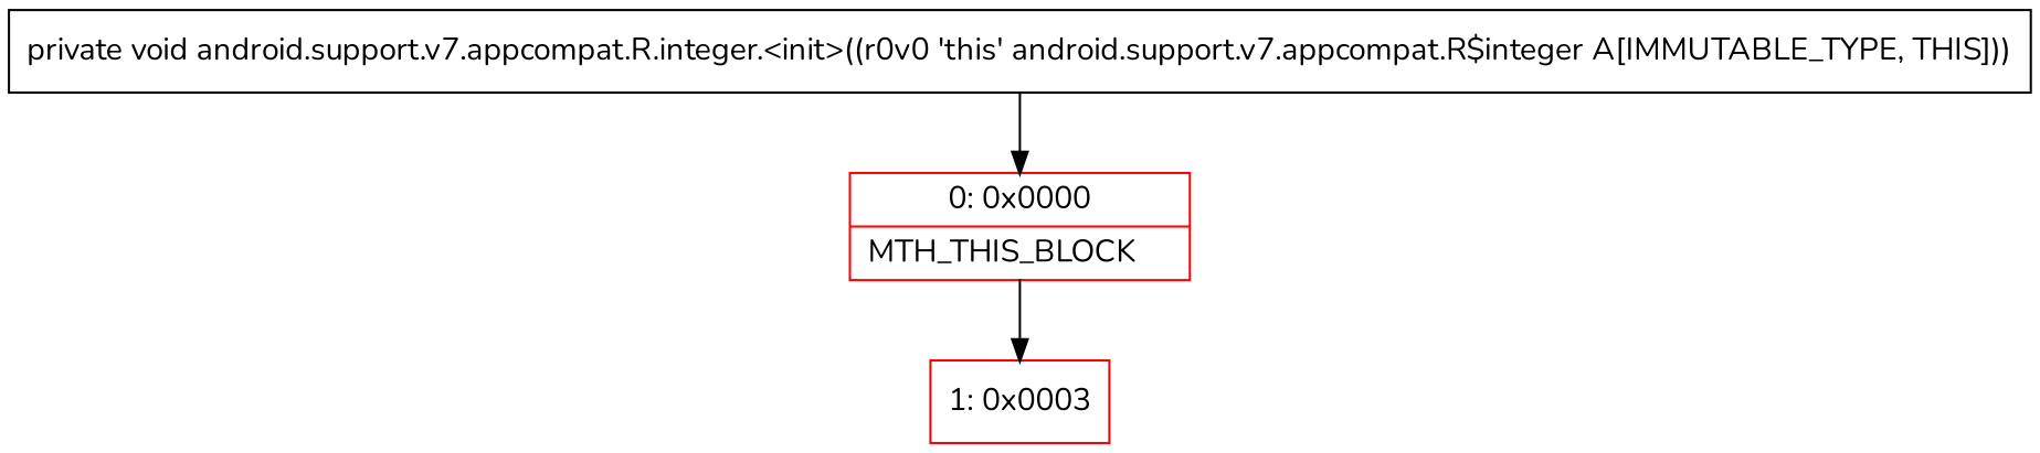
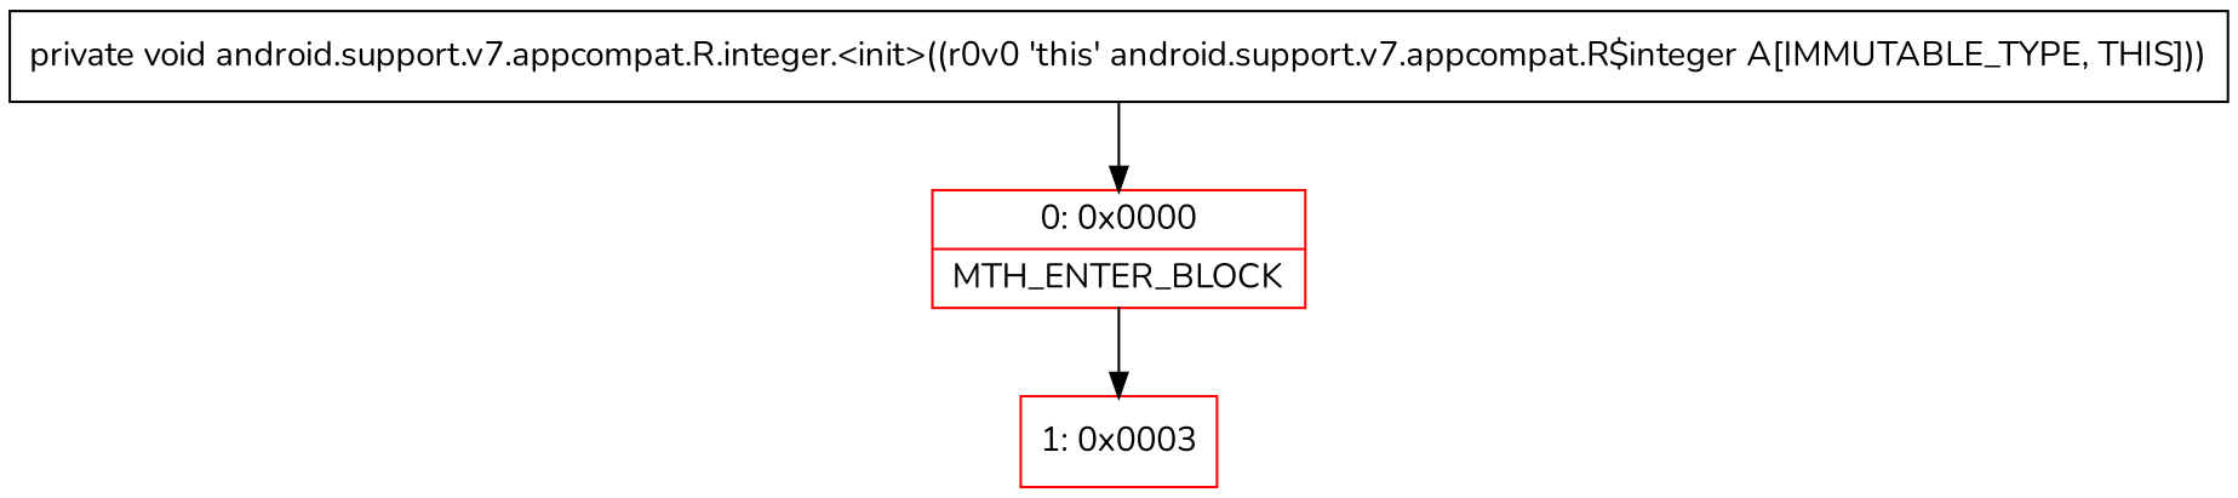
  digraph {
    fontname=Nunito
    node [color=red shape=record fontname=Nunito]
    edge [fontname=Nunito]
-   n1 [label="{0\:\ 0x0000|MTH_THIS_BLOCK\l}"]
+   n1 [label="{0\:\ 0x0000|MTH_ENTER_BLOCK\l}"]
    n2 [label="{1\:\ 0x0003}"]
    n3 [label="{private void android.support.v7.appcompat.R.integer.\<init\>((r0v0 'this' android.support.v7.appcompat.R$integer A[IMMUTABLE_TYPE, THIS])) }" color=""]
    subgraph cluster_1 {
      label="R(0)"
    }
    n1 -> n2
    n3 -> n1
  }
